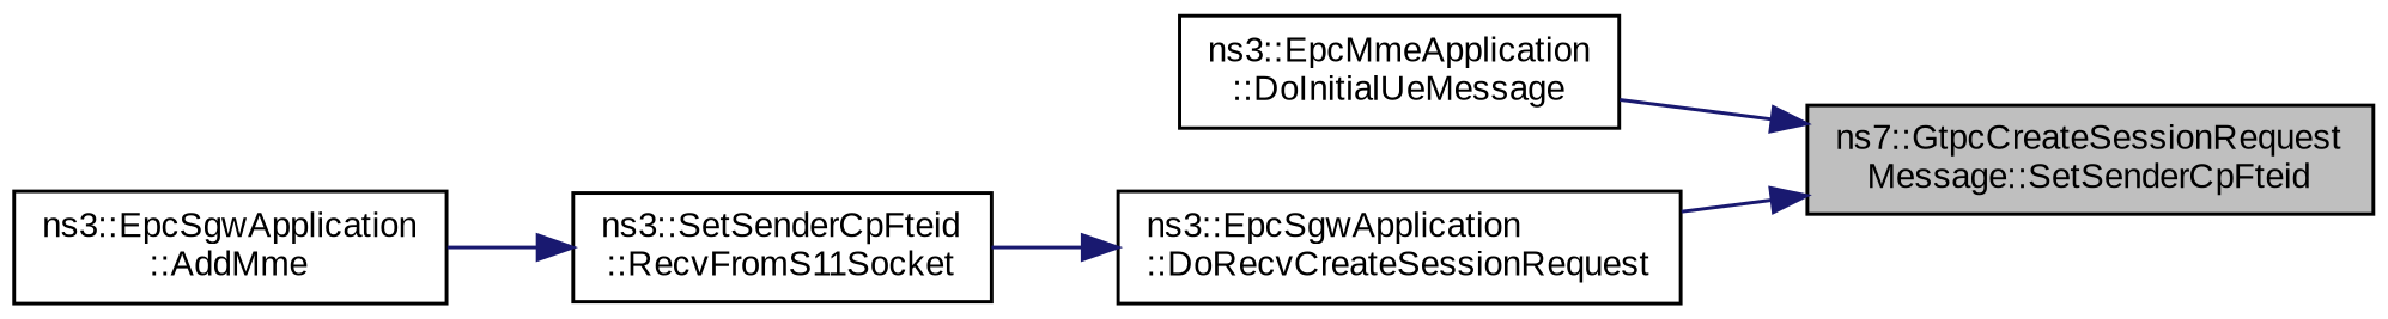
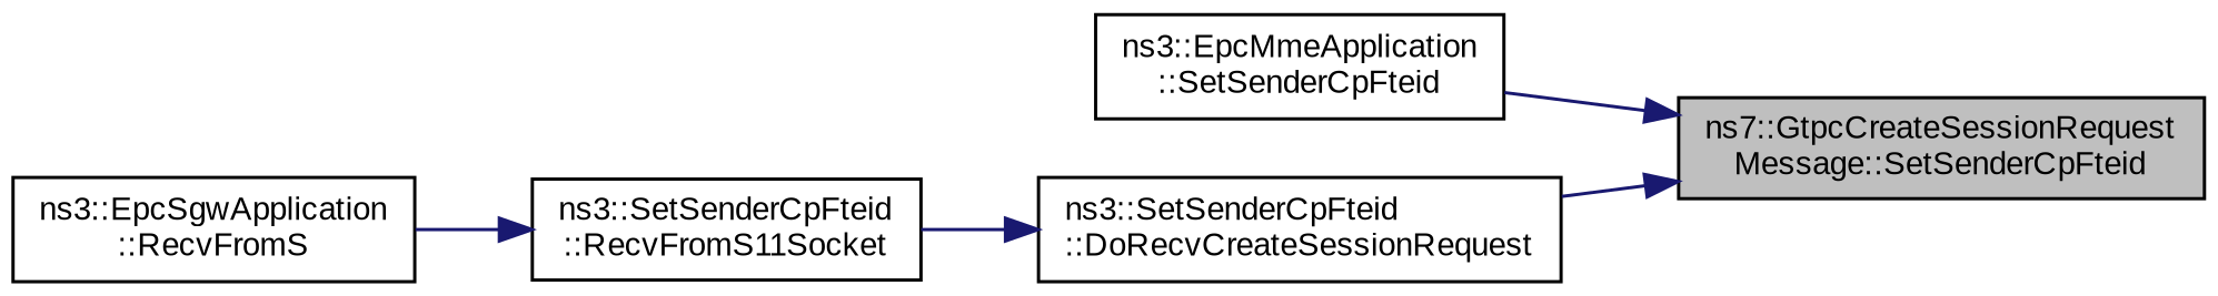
  digraph {
    fontname="Liberation Sans"
    rankdir=RL
    node [color=black fillcolor=white fontname="Liberation Sans" fontsize=10 shape=record style=filled]
    edge [color=midnightblue dir=back fontname="Liberation Sans" fontsize=10 labelfontname=Helvetica labelfontsize=10 style=solid]
    n1 [fillcolor=grey75 fontcolor=black height=0.2 label="ns7::GtpcCreateSessionRequest\lMessage::SetSenderCpFteid" width=0.4]
-   n2 [height=0.2 label="ns3::EpcMmeApplication\l::DoInitialUeMessage" width=0.4]
-   n3 [height=0.2 label="ns3::EpcSgwApplication\l::DoRecvCreateSessionRequest" width=0.4]
+   n2 [height=0.2 label="ns3::EpcMmeApplication\l::SetSenderCpFteid" width=0.4]
+   n3 [height=0.2 label="ns3::SetSenderCpFteid\l::DoRecvCreateSessionRequest" width=0.4]
    n4 [height=0.2 label="ns3::SetSenderCpFteid\l::RecvFromS11Socket" width=0.4]
-   n5 [height=0.2 label="ns3::EpcSgwApplication\l::AddMme" width=0.4]
+   n5 [height=0.2 label="ns3::EpcSgwApplication\l::RecvFromS" width=0.4]
    n1 -> n2
    n1 -> n3
    n3 -> n4
    n4 -> n5
  }
